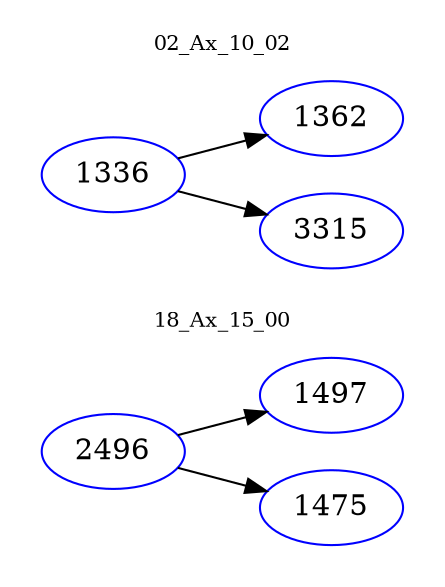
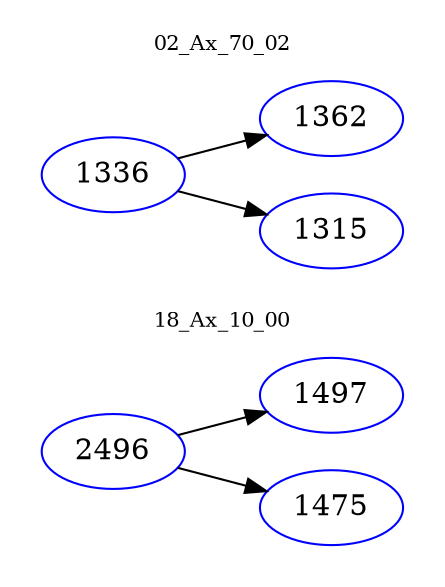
  digraph {
    rankdir=LR
    node [color=blue]
    edge [color=black]
    n1 [label=2496]
    n2 [label=1475]
    n3 [label=1497]
    n4 [label=1336]
-   n5 [label=3315]
+   n5 [label=1315]
    n6 [label=1362]
    subgraph cluster_1 {
      color=white
      fontsize=10
-     label="18_Ax_15_00"
+     label="18_Ax_10_00"
      n1
      n2
      n3
    }
    subgraph cluster_2 {
      color=white
      fontsize=10
-     label="02_Ax_10_02"
+     label="02_Ax_70_02"
      n4
      n5
      n6
    }
    n1 -> n2
    n1 -> n3
    n4 -> n5
    n4 -> n6
  }
